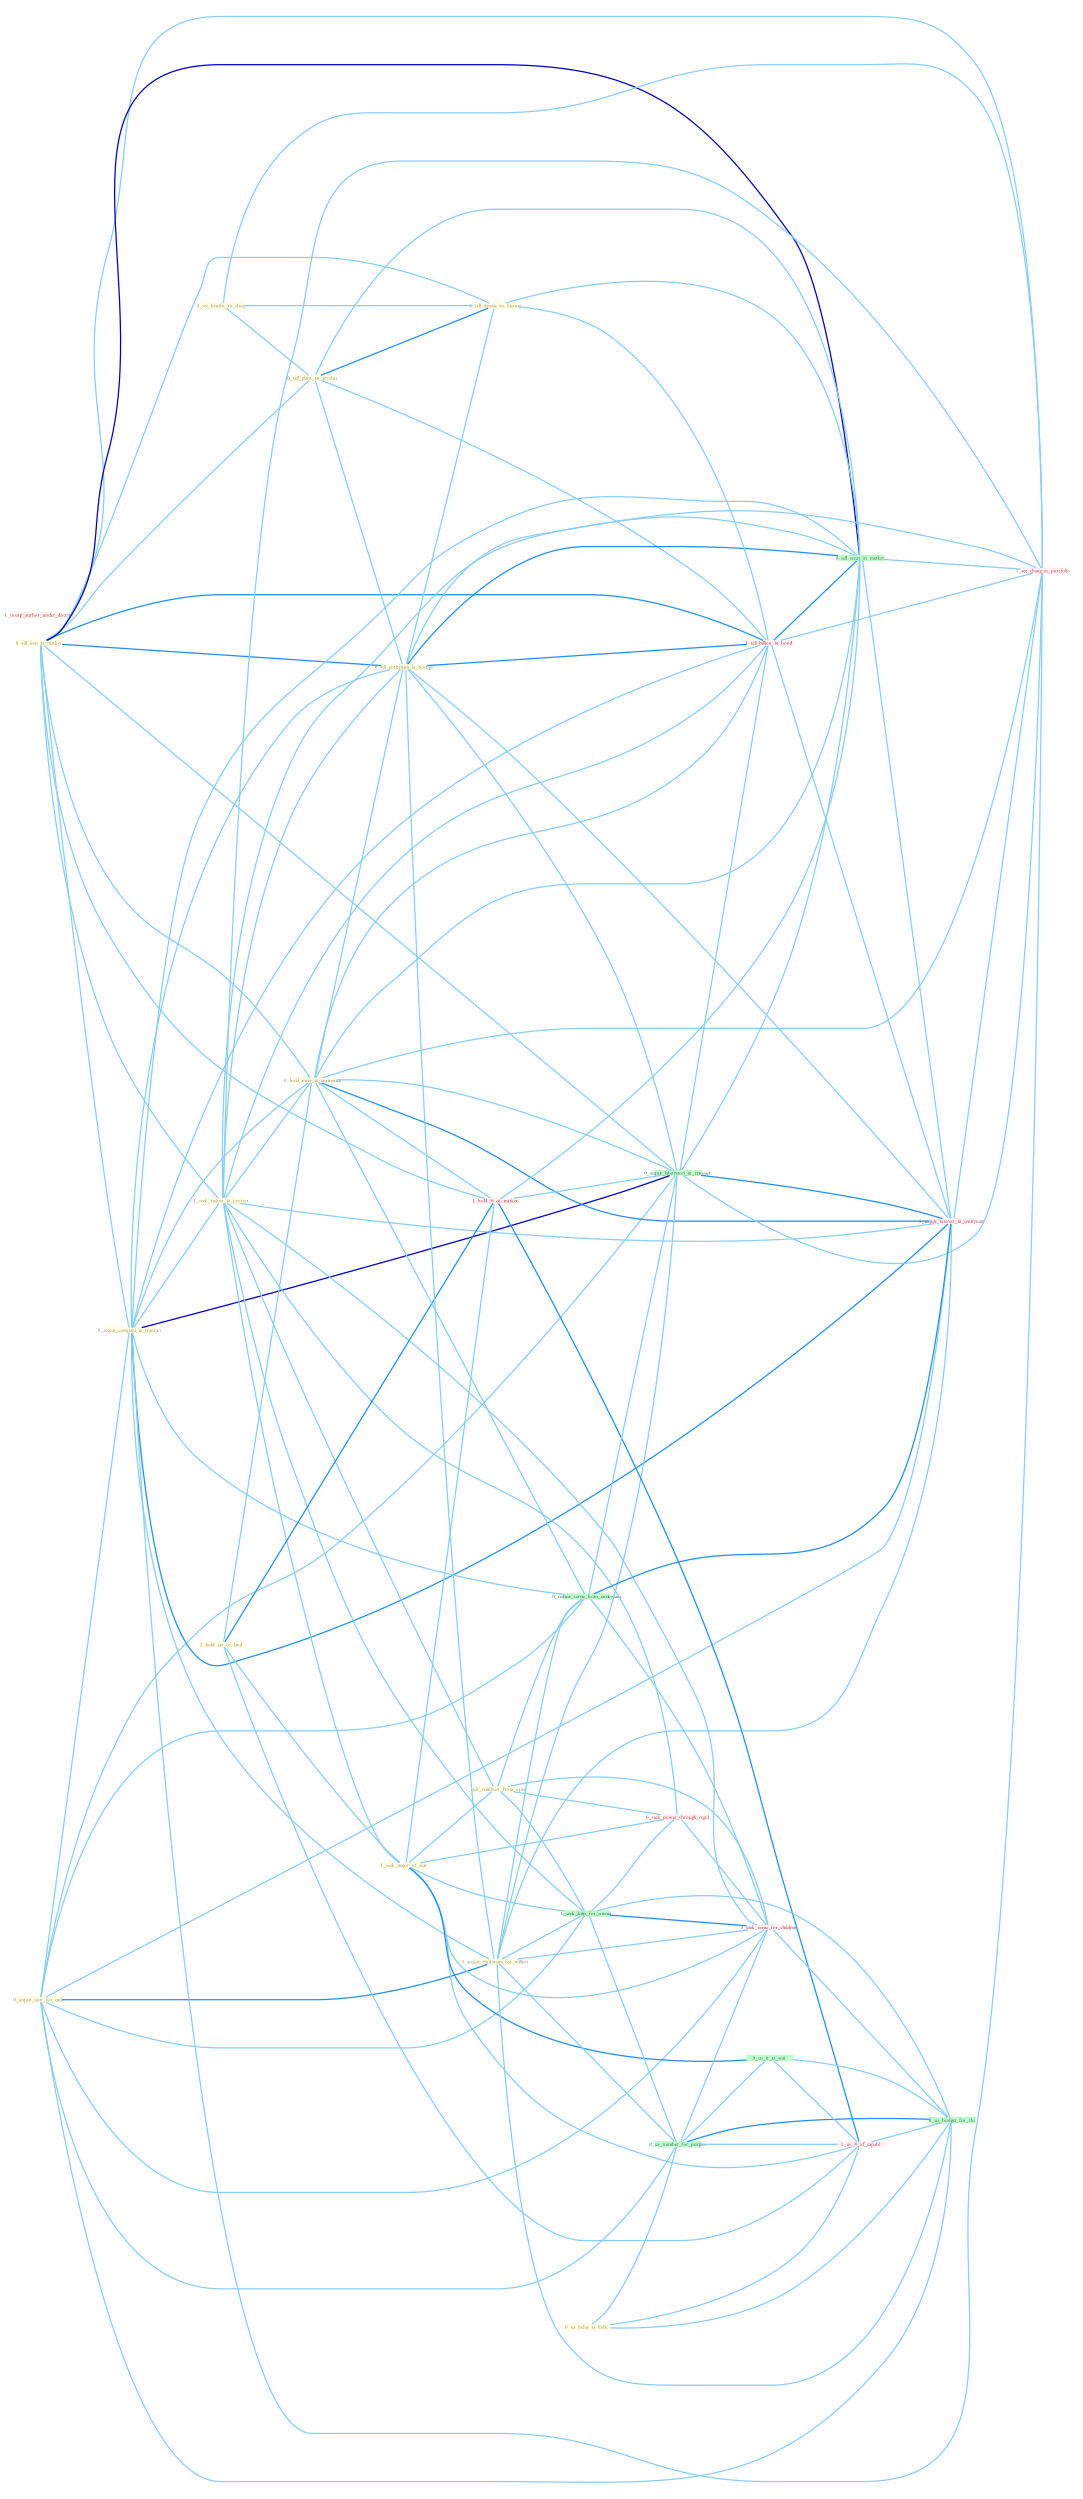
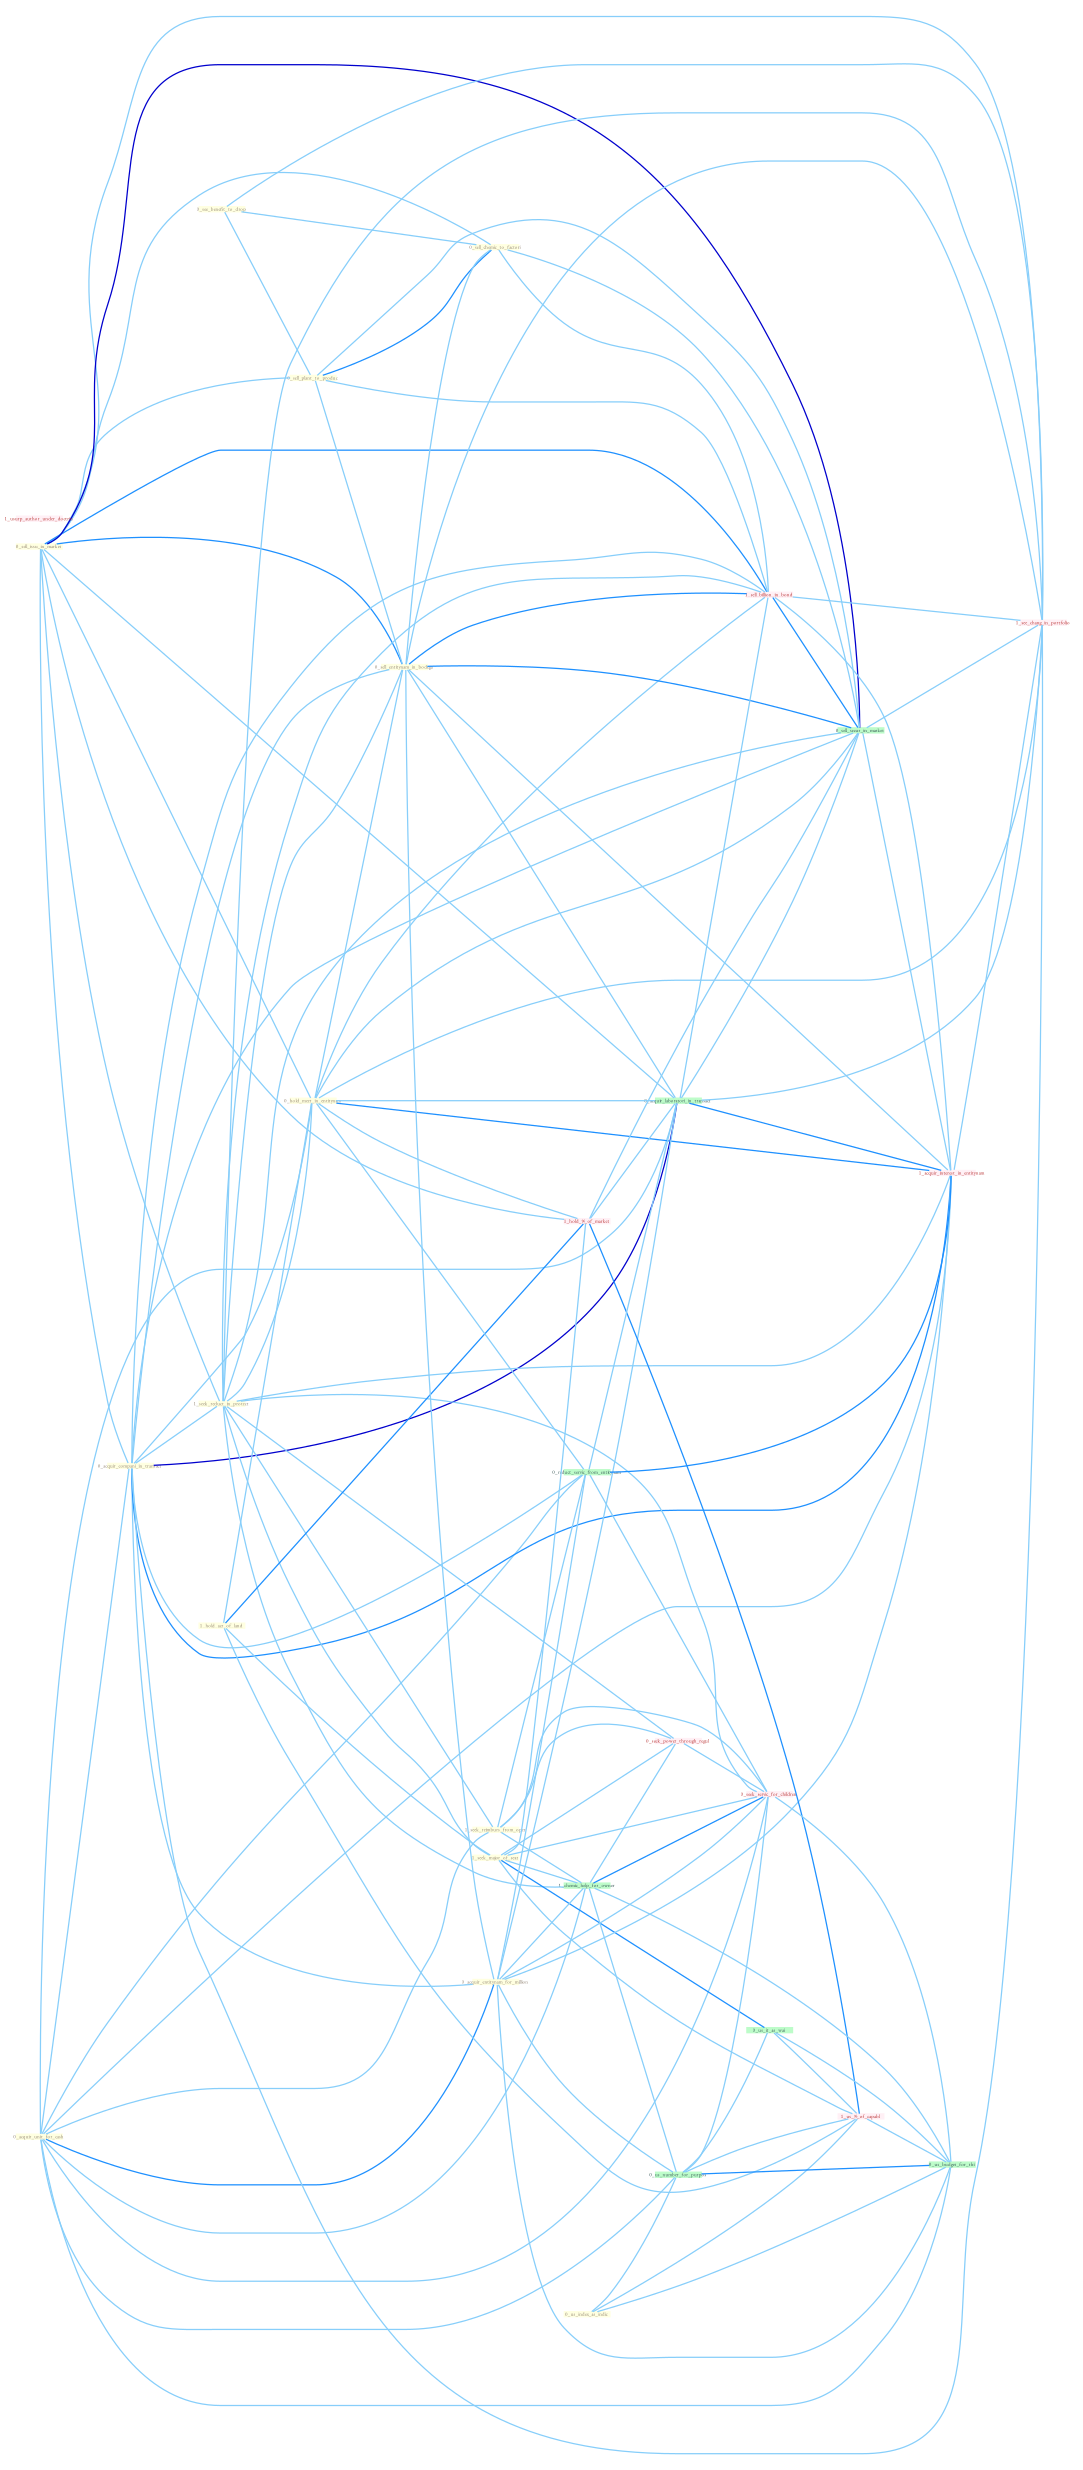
  graph {
    fontname="EB Garamond"
    rankdir=LR
    node [color="#ffffe0" fixedsize=true fontcolor="#8b7d6b" fontname="EB Garamond" fontsize=4 shape=polygon style=filled]
    edge [color="#87cefa" fontname="EB Garamond" w=1]
    "0_sell_issu_in_market " [height=.06 width=.5]
    "0_acquir_unit_for_cash " [height=.06 width=.5]
    "0_acquir_compani_in_transact " [height=.06 width=.5]
    "0_us_index_as_indic " [height=.06 width=.5]
    "0_see_benefit_to_drop " [height=.06 width=.5]
    "1_seek_reduct_in_protect " [height=.06 width=.5]
    "1_hold_acr_of_land " [height=.06 width=.5]
    "0_sell_plant_to_produc " [height=.06 width=.5]
    "0_hold_meet_in_entitynam " [height=.06 width=.5]
    "1_seek_major_of_seat " [height=.06 width=.5]
    "0_sell_entitynam_in_bodega " [height=.06 width=.5]
    "0_sell_chemic_to_factori " [height=.06 width=.5]
    "0_acquir_entitynam_for_million " [height=.06 width=.5]
    "1_seek_reimburs_from_oper " [height=.06 width=.5]
    "1_hold_%_of_market " [color="#fff0f5" fontcolor="#b22222" height=.06 width=.5]
    "0_seek_power_through_regul " [color="#fff0f5" fontcolor="#b22222" height=.06 width=.5]
    "1_sell_billion_in_bond " [color="#fff0f5" fontcolor="#b22222" height=.06 width=.5]
    "1_usurp_author_under_doctrin " [color="#fff0f5" fontcolor="#b22222" height=.06 width=.5]
    "1_us_%_of_capabl " [color="#fff0f5" fontcolor="#b22222" height=.06 width=.5]
    "1_acquir_interest_in_entitynam " [color="#fff0f5" fontcolor="#b22222" height=.06 width=.5]
    "0_seek_servic_for_children " [color="#fff0f5" fontcolor="#b22222" height=.06 width=.5]
    "1_see_chang_in_portfolio " [color="#fff0f5" fontcolor="#b22222" height=.06 width=.5]
    "0_acquir_laboratori_in_transact " [color="#BDFCC9" fontcolor="#2f4f4f" height=.06 width=.5]
    "0_sell_secur_in_market " [color="#BDFCC9" fontcolor="#2f4f4f" height=.06 width=.5]
-   "1_seek_help_for_owner " [color="#BDFCC9" fontcolor="#2f4f4f" height=.06 width=.5]
+   "1_seek_help_for_owner " [color="#BDFCC9" fontcolor="#2f4f4f" height=.06 width=.5 label="1_chemic_help_for_owner"]
    n26 [color="#BDFCC9" fontcolor="#2f4f4f" height=.06 label="0_reduct_servic_from_entitynam" width=.5]
    "0_us_number_for_purpos " [color="#BDFCC9" fontcolor="#2f4f4f" height=.06 width=.5]
    "0_us_budget_for_thi " [color="#BDFCC9" fontcolor="#2f4f4f" height=.06 width=.5]
    "0_us_it_as_wai " [color="#BDFCC9" fontcolor="#2f4f4f" height=.06 width=.5]
    subgraph sub_1 {
      "0_sell_issu_in_market "
      "0_acquir_unit_for_cash "
      "0_acquir_compani_in_transact "
      "0_us_index_as_indic "
      "0_see_benefit_to_drop "
      "1_seek_reduct_in_protect "
      "1_hold_acr_of_land "
      "0_sell_plant_to_produc "
      "0_hold_meet_in_entitynam "
      "1_seek_major_of_seat "
      "0_sell_entitynam_in_bodega "
      "0_sell_chemic_to_factori "
      "0_acquir_entitynam_for_million "
      "1_seek_reimburs_from_oper "
    }
    subgraph sub_2 {
      "1_hold_%_of_market "
      "0_seek_power_through_regul "
      "1_sell_billion_in_bond "
      "1_usurp_author_under_doctrin "
      "1_us_%_of_capabl "
      "1_acquir_interest_in_entitynam "
      "0_seek_servic_for_children "
      "1_see_chang_in_portfolio "
    }
    "0_sell_issu_in_market " -- "0_acquir_compani_in_transact "
    "0_sell_issu_in_market " -- "1_seek_reduct_in_protect "
    "0_sell_issu_in_market " -- "0_sell_plant_to_produc "
    "0_sell_issu_in_market " -- "0_hold_meet_in_entitynam "
    "0_sell_issu_in_market " -- "0_sell_entitynam_in_bodega " [color="#1e90ff" w=2]
    "0_sell_issu_in_market " -- "0_sell_chemic_to_factori "
    "0_sell_issu_in_market " -- "1_hold_%_of_market "
    "0_sell_issu_in_market " -- "1_sell_billion_in_bond " [color="#1e90ff" w=2]
    "0_sell_issu_in_market " -- "1_see_chang_in_portfolio "
    "0_sell_issu_in_market " -- "0_acquir_laboratori_in_transact "
    "0_sell_issu_in_market " -- "0_sell_secur_in_market " [color="#0000cd" w=3]
    "0_acquir_unit_for_cash " -- "0_acquir_compani_in_transact "
    "0_acquir_unit_for_cash " -- "0_acquir_entitynam_for_million " [color="#1e90ff" w=2]
    "0_acquir_unit_for_cash " -- "1_acquir_interest_in_entitynam "
    "0_acquir_unit_for_cash " -- "0_seek_servic_for_children "
    "0_acquir_unit_for_cash " -- "0_acquir_laboratori_in_transact "
    "0_acquir_unit_for_cash " -- "1_seek_help_for_owner "
    "0_acquir_unit_for_cash " -- n26
    "0_acquir_unit_for_cash " -- "0_us_number_for_purpos "
    "0_acquir_unit_for_cash " -- "0_us_budget_for_thi "
    "0_acquir_compani_in_transact " -- "1_seek_reduct_in_protect "
    "0_acquir_compani_in_transact " -- "0_hold_meet_in_entitynam "
    "0_acquir_compani_in_transact " -- "0_sell_entitynam_in_bodega "
    "0_acquir_compani_in_transact " -- "0_acquir_entitynam_for_million "
    "0_acquir_compani_in_transact " -- "1_sell_billion_in_bond "
    "0_acquir_compani_in_transact " -- "1_acquir_interest_in_entitynam " [color="#1e90ff" w=2]
    "0_acquir_compani_in_transact " -- "1_see_chang_in_portfolio "
    "0_acquir_compani_in_transact " -- "0_acquir_laboratori_in_transact " [color="#0000cd" w=3]
    "0_acquir_compani_in_transact " -- "0_sell_secur_in_market "
    "0_acquir_compani_in_transact " -- n26
    "0_us_index_as_indic " -- "1_us_%_of_capabl "
    "0_us_index_as_indic " -- "0_us_number_for_purpos "
    "0_us_index_as_indic " -- "0_us_budget_for_thi "
    "0_see_benefit_to_drop " -- "0_sell_plant_to_produc "
    "0_see_benefit_to_drop " -- "0_sell_chemic_to_factori "
    "0_see_benefit_to_drop " -- "1_see_chang_in_portfolio "
    "1_seek_reduct_in_protect " -- "0_hold_meet_in_entitynam "
    "1_seek_reduct_in_protect " -- "1_seek_major_of_seat "
    "1_seek_reduct_in_protect " -- "0_sell_entitynam_in_bodega "
    "1_seek_reduct_in_protect " -- "1_seek_reimburs_from_oper "
    "1_seek_reduct_in_protect " -- "0_seek_power_through_regul "
    "1_seek_reduct_in_protect " -- "1_sell_billion_in_bond "
    "1_seek_reduct_in_protect " -- "1_acquir_interest_in_entitynam "
    "1_seek_reduct_in_protect " -- "0_seek_servic_for_children "
    "1_seek_reduct_in_protect " -- "1_see_chang_in_portfolio "
    "1_seek_reduct_in_protect " -- "0_sell_secur_in_market "
    "1_seek_reduct_in_protect " -- "1_seek_help_for_owner "
    "1_hold_acr_of_land " -- "0_hold_meet_in_entitynam "
    "1_hold_acr_of_land " -- "1_seek_major_of_seat "
    "1_hold_acr_of_land " -- "1_hold_%_of_market " [color="#1e90ff" w=2]
    "1_hold_acr_of_land " -- "1_us_%_of_capabl "
    "0_sell_plant_to_produc " -- "0_sell_entitynam_in_bodega "
    "0_sell_plant_to_produc " -- "0_sell_chemic_to_factori " [color="#1e90ff" w=2]
    "0_sell_plant_to_produc " -- "1_sell_billion_in_bond "
    "0_sell_plant_to_produc " -- "0_sell_secur_in_market "
    "0_hold_meet_in_entitynam " -- "0_sell_entitynam_in_bodega "
    "0_hold_meet_in_entitynam " -- "1_hold_%_of_market "
    "0_hold_meet_in_entitynam " -- "1_sell_billion_in_bond "
    "0_hold_meet_in_entitynam " -- "1_acquir_interest_in_entitynam " [color="#1e90ff" w=2]
    "0_hold_meet_in_entitynam " -- "1_see_chang_in_portfolio "
    "0_hold_meet_in_entitynam " -- "0_acquir_laboratori_in_transact "
    "0_hold_meet_in_entitynam " -- "0_sell_secur_in_market "
    "0_hold_meet_in_entitynam " -- n26
-   "1_seek_major_of_seat " -- "1_seek_reimburs_from_oper "
+   "0_acquir_unit_for_cash " -- "1_seek_reimburs_from_oper "
    "1_seek_major_of_seat " -- "1_hold_%_of_market "
    "1_seek_major_of_seat " -- "0_seek_power_through_regul "
    "1_seek_major_of_seat " -- "1_us_%_of_capabl "
    "1_seek_major_of_seat " -- "0_seek_servic_for_children "
    "1_seek_major_of_seat " -- "1_seek_help_for_owner "
    "1_seek_major_of_seat " -- "0_us_it_as_wai " [color="#1e90ff" w=2]
    "0_sell_entitynam_in_bodega " -- "0_sell_chemic_to_factori "
    "0_sell_entitynam_in_bodega " -- "0_acquir_entitynam_for_million "
    "0_sell_entitynam_in_bodega " -- "1_sell_billion_in_bond " [color="#1e90ff" w=2]
    "0_sell_entitynam_in_bodega " -- "1_acquir_interest_in_entitynam "
    "0_sell_entitynam_in_bodega " -- "1_see_chang_in_portfolio "
    "0_sell_entitynam_in_bodega " -- "0_acquir_laboratori_in_transact "
    "0_sell_entitynam_in_bodega " -- "0_sell_secur_in_market " [color="#1e90ff" w=2]
    "0_sell_chemic_to_factori " -- "1_sell_billion_in_bond "
    "0_sell_chemic_to_factori " -- "0_sell_secur_in_market "
    "0_acquir_entitynam_for_million " -- "1_acquir_interest_in_entitynam "
    "0_acquir_entitynam_for_million " -- "0_seek_servic_for_children "
    "0_acquir_entitynam_for_million " -- "0_acquir_laboratori_in_transact "
    "0_acquir_entitynam_for_million " -- "1_seek_help_for_owner "
    "0_acquir_entitynam_for_million " -- n26
    "0_acquir_entitynam_for_million " -- "0_us_number_for_purpos "
    "0_acquir_entitynam_for_million " -- "0_us_budget_for_thi "
    "1_seek_reimburs_from_oper " -- "0_seek_power_through_regul "
    "1_seek_reimburs_from_oper " -- "0_seek_servic_for_children "
    "1_seek_reimburs_from_oper " -- "1_seek_help_for_owner "
    "1_seek_reimburs_from_oper " -- n26
    "1_hold_%_of_market " -- "1_us_%_of_capabl " [color="#1e90ff" w=2]
    "1_hold_%_of_market " -- "0_acquir_laboratori_in_transact "
    "1_hold_%_of_market " -- "0_sell_secur_in_market "
    "0_seek_power_through_regul " -- "0_seek_servic_for_children "
    "1_sell_billion_in_bond " -- "1_acquir_interest_in_entitynam "
    "1_sell_billion_in_bond " -- "1_see_chang_in_portfolio "
    "1_sell_billion_in_bond " -- "0_sell_secur_in_market " [color="#1e90ff" w=2]
    "1_us_%_of_capabl " -- "0_us_budget_for_thi "
    "1_acquir_interest_in_entitynam " -- "1_see_chang_in_portfolio "
    "0_seek_servic_for_children " -- "0_us_budget_for_thi "
    "0_acquir_laboratori_in_transact " -- "1_sell_billion_in_bond "
    "0_acquir_laboratori_in_transact " -- "1_acquir_interest_in_entitynam " [color="#1e90ff" w=2]
    "0_acquir_laboratori_in_transact " -- "1_see_chang_in_portfolio "
    "0_acquir_laboratori_in_transact " -- "0_sell_secur_in_market "
    "0_sell_secur_in_market " -- "1_acquir_interest_in_entitynam "
    "0_sell_secur_in_market " -- "1_see_chang_in_portfolio "
    "1_seek_help_for_owner " -- "0_seek_power_through_regul "
    "1_seek_help_for_owner " -- "0_seek_servic_for_children " [color="#1e90ff" w=2]
    "1_seek_help_for_owner " -- "0_us_number_for_purpos "
    "1_seek_help_for_owner " -- "0_us_budget_for_thi "
    n26 -- "1_acquir_interest_in_entitynam " [color="#1e90ff" w=2]
    n26 -- "0_seek_servic_for_children "
    n26 -- "0_acquir_laboratori_in_transact "
    "0_us_number_for_purpos " -- "1_us_%_of_capabl "
    "0_us_number_for_purpos " -- "0_seek_servic_for_children "
    "0_us_number_for_purpos " -- "0_us_budget_for_thi " [color="#1e90ff" w=2]
    "0_us_number_for_purpos " -- "0_us_it_as_wai "
    "0_us_it_as_wai " -- "1_us_%_of_capabl "
    "0_us_it_as_wai " -- "0_us_budget_for_thi "
  }
